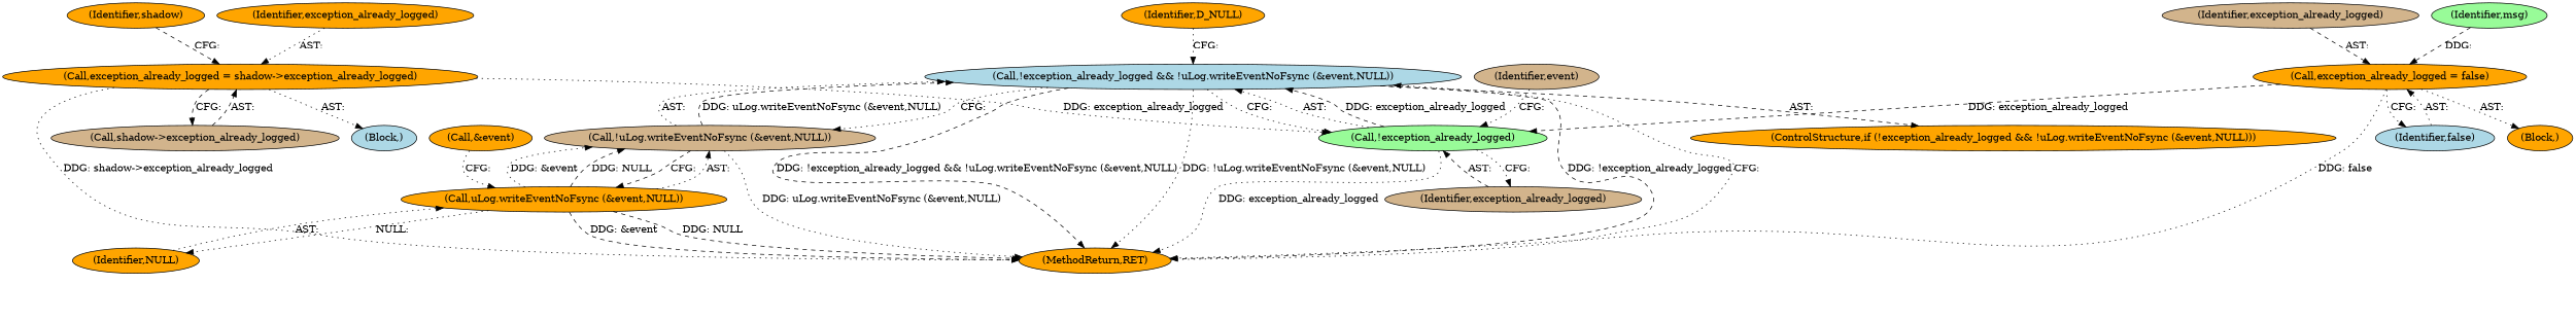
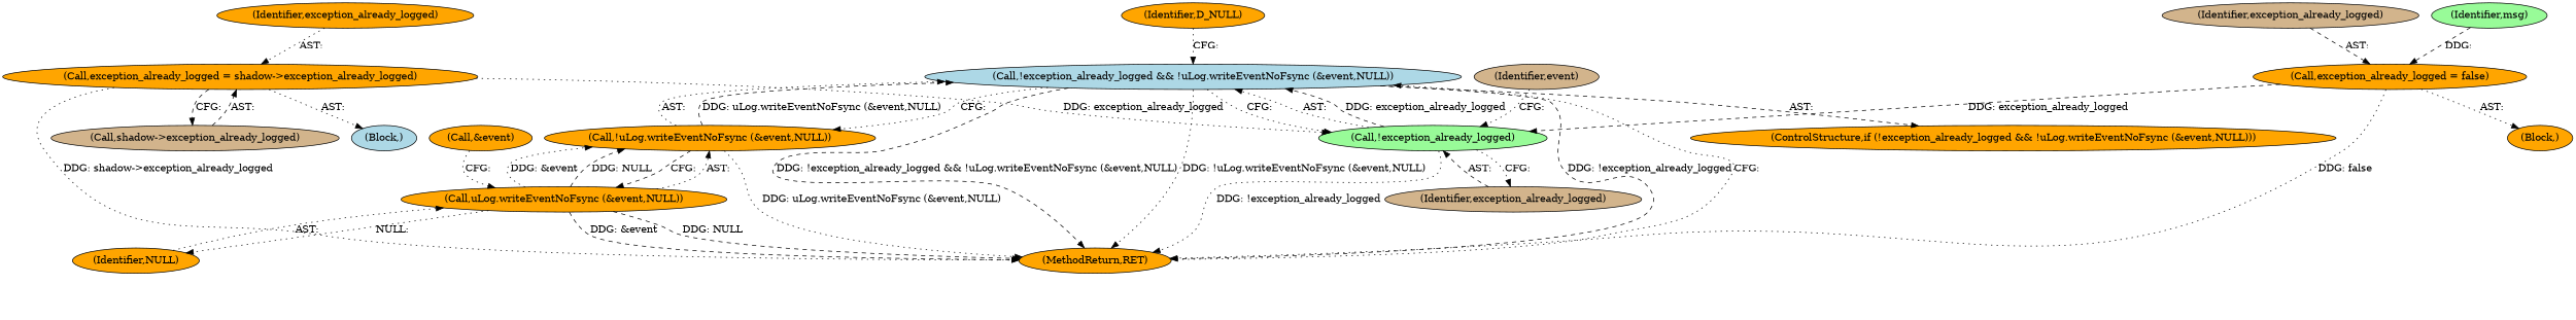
  digraph {
    node [fillcolor=orange style=filled]
    edge [style=dotted]
    n1 [fillcolor=lightblue label="(Call,!exception_already_logged && !uLog.writeEventNoFsync (&event,NULL))"]
    n2 [fillcolor=palegreen label="(Call,!exception_already_logged)"]
-   n3 [fillcolor=tan label="(Call,!uLog.writeEventNoFsync (&event,NULL))"]
+   n3 [label="(Call,!uLog.writeEventNoFsync (&event,NULL))"]
    n4 [label="(MethodReturn,RET)"]
    n5 [label="(ControlStructure,if (!exception_already_logged && !uLog.writeEventNoFsync (&event,NULL)))"]
    n6 [fillcolor=tan label="(Identifier,exception_already_logged)"]
    n7 [label="(Call,uLog.writeEventNoFsync (&event,NULL))"]
    n8 [label="(Call,exception_already_logged = shadow->exception_already_logged)"]
    n9 [fillcolor=lightblue label="(Block,)"]
    n10 [fillcolor=tan label="(Call,shadow->exception_already_logged)"]
    n11 [label="(Call,exception_already_logged = false)"]
-   n12 [fillcolor=lightblue label="(Identifier,false)"]
    n13 [label="(Block,)"]
    n14 [label="(Identifier,NULL)"]
    n15 [fillcolor=palegreen label="(Identifier,msg)"]
    n16 [fillcolor=tan label="(Identifier,exception_already_logged)"]
    n17 [label="(Call,&event)"]
    n18 [label="(Identifier,exception_already_logged)"]
    n19 [label="(Identifier,D_NULL)"]
-   n20 [label="(Identifier,shadow)"]
    n21 [fillcolor=tan label="(Identifier,event)"]
    n1 -> n2 [label="CFG: "]
    n1 -> n3 [label="CFG: "]
    n1 -> n4 [label="DDG: !exception_already_logged && !uLog.writeEventNoFsync (&event,NULL)" style=dashed]
    n1 -> n4 [label="DDG: !uLog.writeEventNoFsync (&event,NULL)"]
    n1 -> n4 [label="DDG: !exception_already_logged" style=dashed]
    n1 -> n5 [label="AST: " style=dashed]
    n2 -> n1 [label="AST: "]
    n2 -> n1 [label="DDG: exception_already_logged" style=dashed]
-   n2 -> n4 [label="DDG: exception_already_logged"]
+   n2 -> n4 [label="DDG: !exception_already_logged"]
    n2 -> n6 [label="CFG: "]
    n3 -> n1 [label="AST: "]
    n3 -> n1 [label="DDG: uLog.writeEventNoFsync (&event,NULL)" style=dashed]
    n3 -> n4 [label="DDG: uLog.writeEventNoFsync (&event,NULL)"]
    n3 -> n7 [label="CFG: " style=dashed]
    n4 -> n1 [label="CFG: "]
    n6 -> n2 [label="AST: " style=dashed]
    n7 -> n3 [label="AST: "]
    n7 -> n3 [label="DDG: &event"]
    n7 -> n3 [label="DDG: NULL" style=dashed]
    n7 -> n4 [label="DDG: &event" style=dashed]
    n7 -> n4 [label="DDG: NULL" style=dashed]
    n7 -> n14 [label="NULL: "]
    n8 -> n2 [label="DDG: exception_already_logged"]
    n8 -> n4 [label="DDG: shadow->exception_already_logged"]
    n8 -> n9 [label="AST: "]
    n8 -> n10 [label="CFG: " style=dashed]
    n10 -> n8 [label="AST: " style=dashed]
    n11 -> n2 [label="DDG: exception_already_logged" style=dashed]
    n11 -> n4 [label="DDG: false"]
-   n11 -> n12 [label="CFG: "]
    n11 -> n13 [label="AST: "]
-   n12 -> n11 [label="AST: "]
    n14 -> n7 [label="AST: "]
    n15 -> n11 [label="DDG: " style=dashed]
    n16 -> n11 [label="AST: " style=dashed]
    n17 -> n7 [label="CFG: "]
    n18 -> n8 [label="AST: "]
    n19 -> n1 [label="CFG: "]
-   n20 -> n8 [label="CFG: " style=dashed]
    n21 -> n2 [label="CFG: "]
  }
